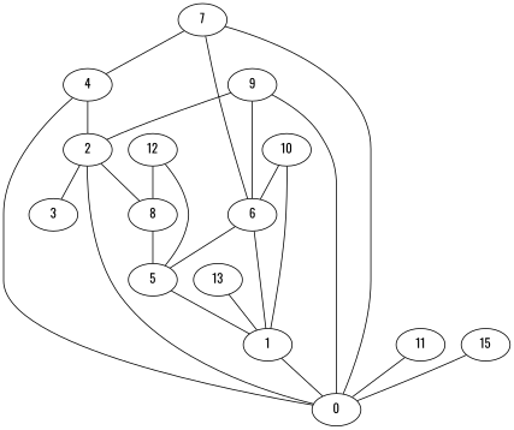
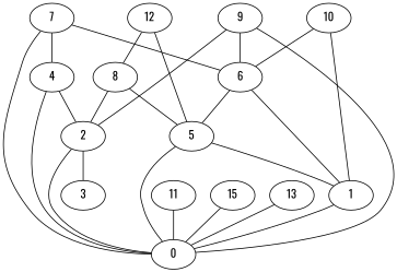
  digraph {
    fontname=Oswald
    rankdir=BT
    node [fontname=Oswald]
    edge [arrowhead=both fontname=Oswald]
    0
    1
    2
    4
    5
    7
    9
    11
    n9 [label=15]
    10
    13
    6
    8
    12
    3
    0 -> 1
    0 -> 2
    0 -> 4
+   0 -> 5
    0 -> 7
    0 -> 9
    0 -> 11
    0 -> n9
    1 -> 5
    1 -> 10
-   1 -> 13
+   0 -> 13
    1 -> 6
    2 -> 4
    2 -> 9
-   8 -> 2
+   2 -> 8
    4 -> 7
    5 -> 6
    5 -> 8
    5 -> 12
    6 -> 7
    6 -> 9
    6 -> 10
    8 -> 12
    3 -> 2
  }
